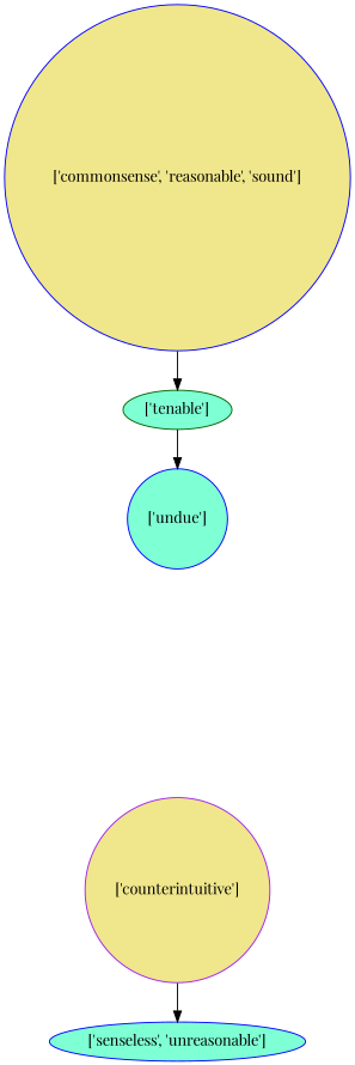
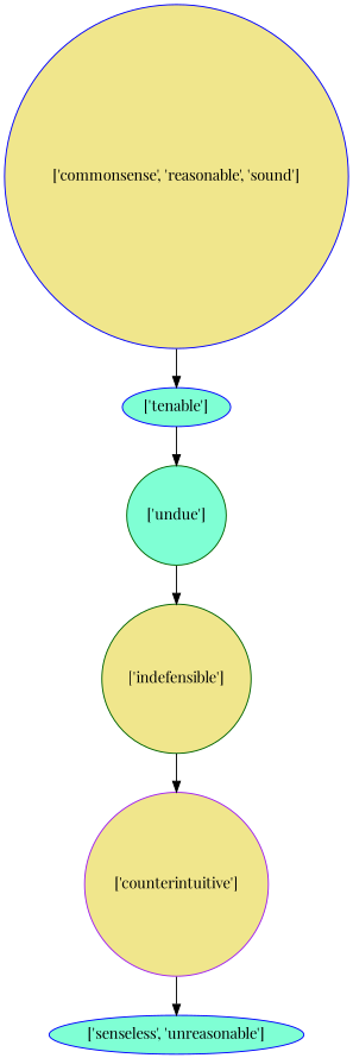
  strict digraph {
    fontname="Playfair Display"
    node [color=blue fillcolor=aquamarine fontname="Playfair Display" shape=circle style=filled]
    edge [fontname="Playfair Display"]
-   "['tenable']" [color=darkgreen shape=ellipse]
-   "['undue']"
+   "['tenable']" [shape=ellipse]
+   "['undue']" [color=darkgreen]
+   "['indefensible']" [color=darkgreen fillcolor=khaki]
    "['counterintuitive']" [color=purple fillcolor=khaki]
    "['senseless', 'unreasonable']" [shape=ellipse]
    "['commonsense', 'reasonable', 'sound']" [fillcolor=khaki]
    "['tenable']" -> "['undue']"
+   "['undue']" -> "['indefensible']"
+   "['indefensible']" -> "['counterintuitive']"
    "['counterintuitive']" -> "['senseless', 'unreasonable']"
    "['commonsense', 'reasonable', 'sound']" -> "['tenable']"
  }
